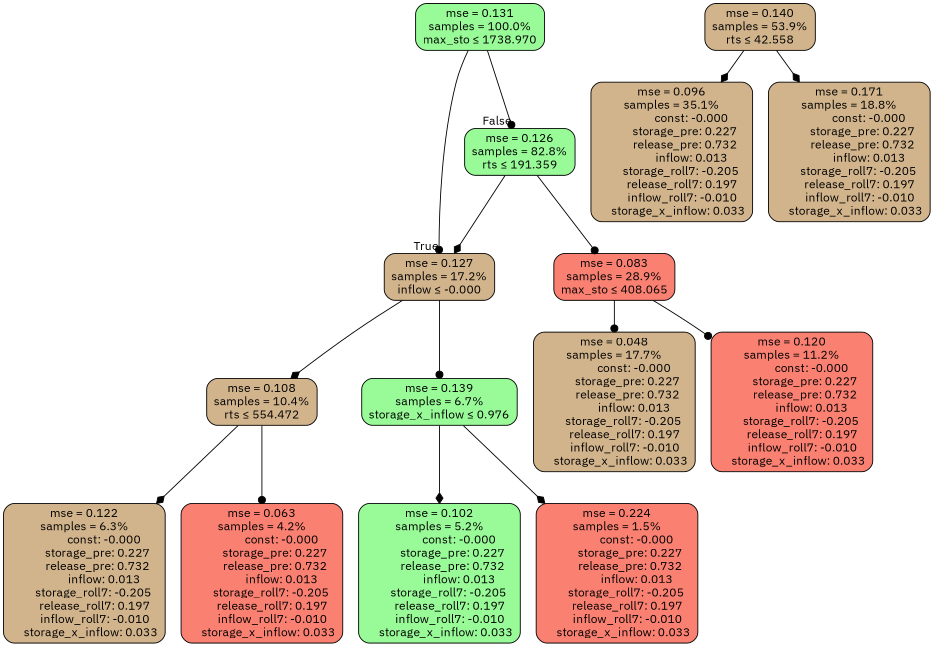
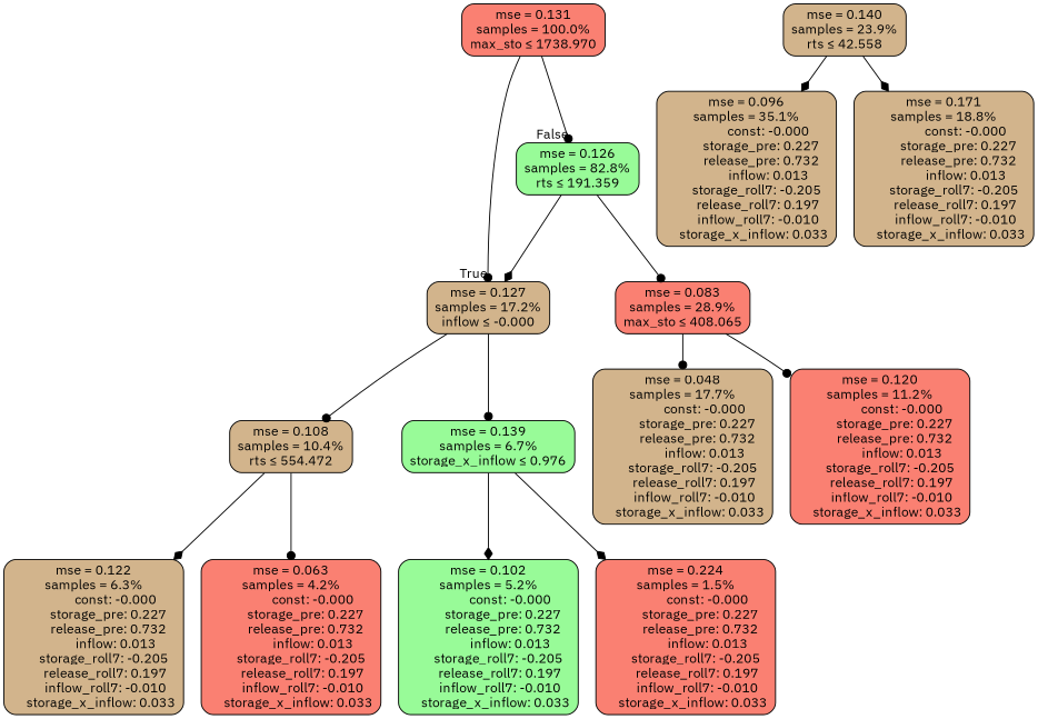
  digraph {
    fontname="IBM Plex Sans"
    node [color=black fillcolor=tan fontname="IBM Plex Sans" shape=rectangle style="filled, rounded"]
    edge [arrowhead=dot fontname="IBM Plex Sans"]
-   n1 [fillcolor=palegreen label="mse = 0.131\nsamples = 100.0%\nmax_sto &le; 1738.970"]
+   n1 [fillcolor=salmon label="mse = 0.131\nsamples = 100.0%\nmax_sto &le; 1738.970"]
    n2 [fillcolor=palegreen label="mse = 0.126\nsamples = 82.8%\nrts &le; 191.359"]
    n3 [label="mse = 0.127\nsamples = 17.2%\ninflow &le; -0.000"]
    n4 [fillcolor=salmon label="mse = 0.083\nsamples = 28.9%\nmax_sto &le; 408.065"]
    n5 [label="mse = 0.108\nsamples = 10.4%\nrts &le; 554.472"]
    n6 [fillcolor=palegreen label="mse = 0.139\nsamples = 6.7%\nstorage_x_inflow &le; 0.976"]
-   n7 [label="mse = 0.140\nsamples = 53.9%\nrts &le; 42.558"]
+   n7 [label="mse = 0.140\nsamples = 23.9%\nrts &le; 42.558"]
    n8 [label="mse = 0.096\nsamples = 35.1%\n               const: -0.000\n          storage_pre: 0.227\n          release_pre: 0.732\n               inflow: 0.013\n       storage_roll7: -0.205\n        release_roll7: 0.197\n        inflow_roll7: -0.010\n     storage_x_inflow: 0.033"]
    n9 [label="mse = 0.171\nsamples = 18.8%\n               const: -0.000\n          storage_pre: 0.227\n          release_pre: 0.732\n               inflow: 0.013\n       storage_roll7: -0.205\n        release_roll7: 0.197\n        inflow_roll7: -0.010\n     storage_x_inflow: 0.033"]
    n10 [label="mse = 0.048\nsamples = 17.7%\n               const: -0.000\n          storage_pre: 0.227\n          release_pre: 0.732\n               inflow: 0.013\n       storage_roll7: -0.205\n        release_roll7: 0.197\n        inflow_roll7: -0.010\n     storage_x_inflow: 0.033"]
    n11 [fillcolor=salmon label="mse = 0.120\nsamples = 11.2%\n               const: -0.000\n          storage_pre: 0.227\n          release_pre: 0.732\n               inflow: 0.013\n       storage_roll7: -0.205\n        release_roll7: 0.197\n        inflow_roll7: -0.010\n     storage_x_inflow: 0.033"]
    n12 [label="mse = 0.122\nsamples = 6.3%\n               const: -0.000\n          storage_pre: 0.227\n          release_pre: 0.732\n               inflow: 0.013\n       storage_roll7: -0.205\n        release_roll7: 0.197\n        inflow_roll7: -0.010\n     storage_x_inflow: 0.033"]
    n13 [fillcolor=salmon label="mse = 0.063\nsamples = 4.2%\n               const: -0.000\n          storage_pre: 0.227\n          release_pre: 0.732\n               inflow: 0.013\n       storage_roll7: -0.205\n        release_roll7: 0.197\n        inflow_roll7: -0.010\n     storage_x_inflow: 0.033"]
    n14 [fillcolor=palegreen label="mse = 0.102\nsamples = 5.2%\n               const: -0.000\n          storage_pre: 0.227\n          release_pre: 0.732\n               inflow: 0.013\n       storage_roll7: -0.205\n        release_roll7: 0.197\n        inflow_roll7: -0.010\n     storage_x_inflow: 0.033"]
    n15 [fillcolor=salmon label="mse = 0.224\nsamples = 1.5%\n               const: -0.000\n          storage_pre: 0.227\n          release_pre: 0.732\n               inflow: 0.013\n       storage_roll7: -0.205\n        release_roll7: 0.197\n        inflow_roll7: -0.010\n     storage_x_inflow: 0.033"]
    n1 -> n2 [headlabel=False labelangle=45 labeldistance=2.5]
    n1 -> n3 [headlabel=True labelangle=-45 labeldistance=2.5]
    n2 -> n3 [arrowhead=diamond]
    n2 -> n4
-   n3 -> n5 [arrowhead=diamond]
+   n3 -> n5
    n3 -> n6
    n4 -> n10
    n4 -> n11
    n5 -> n12 [arrowhead=diamond]
    n5 -> n13
    n6 -> n14 [arrowhead=diamond]
    n6 -> n15 [arrowhead=diamond]
    n7 -> n8 [arrowhead=diamond]
    n7 -> n9 [arrowhead=diamond]
  }
